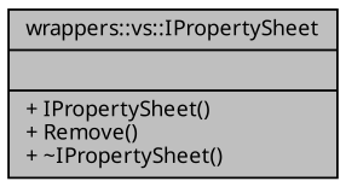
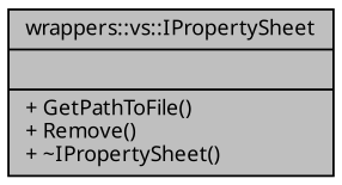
  digraph {
-   n1 [color=black fillcolor=grey75 fontcolor=black fontname=Verdana fontsize=10 height=0.2 label="{wrappers::vs::IPropertySheet\n||+ IPropertySheet()\l+ Remove()\l+ ~IPropertySheet()\l}" shape=record style=filled width=0.4]
+   n1 [color=black fillcolor=grey75 fontcolor=black fontname=Verdana fontsize=10 height=0.2 label="{wrappers::vs::IPropertySheet\n||+ GetPathToFile()\l+ Remove()\l+ ~IPropertySheet()\l}" shape=record style=filled width=0.4]
  }
